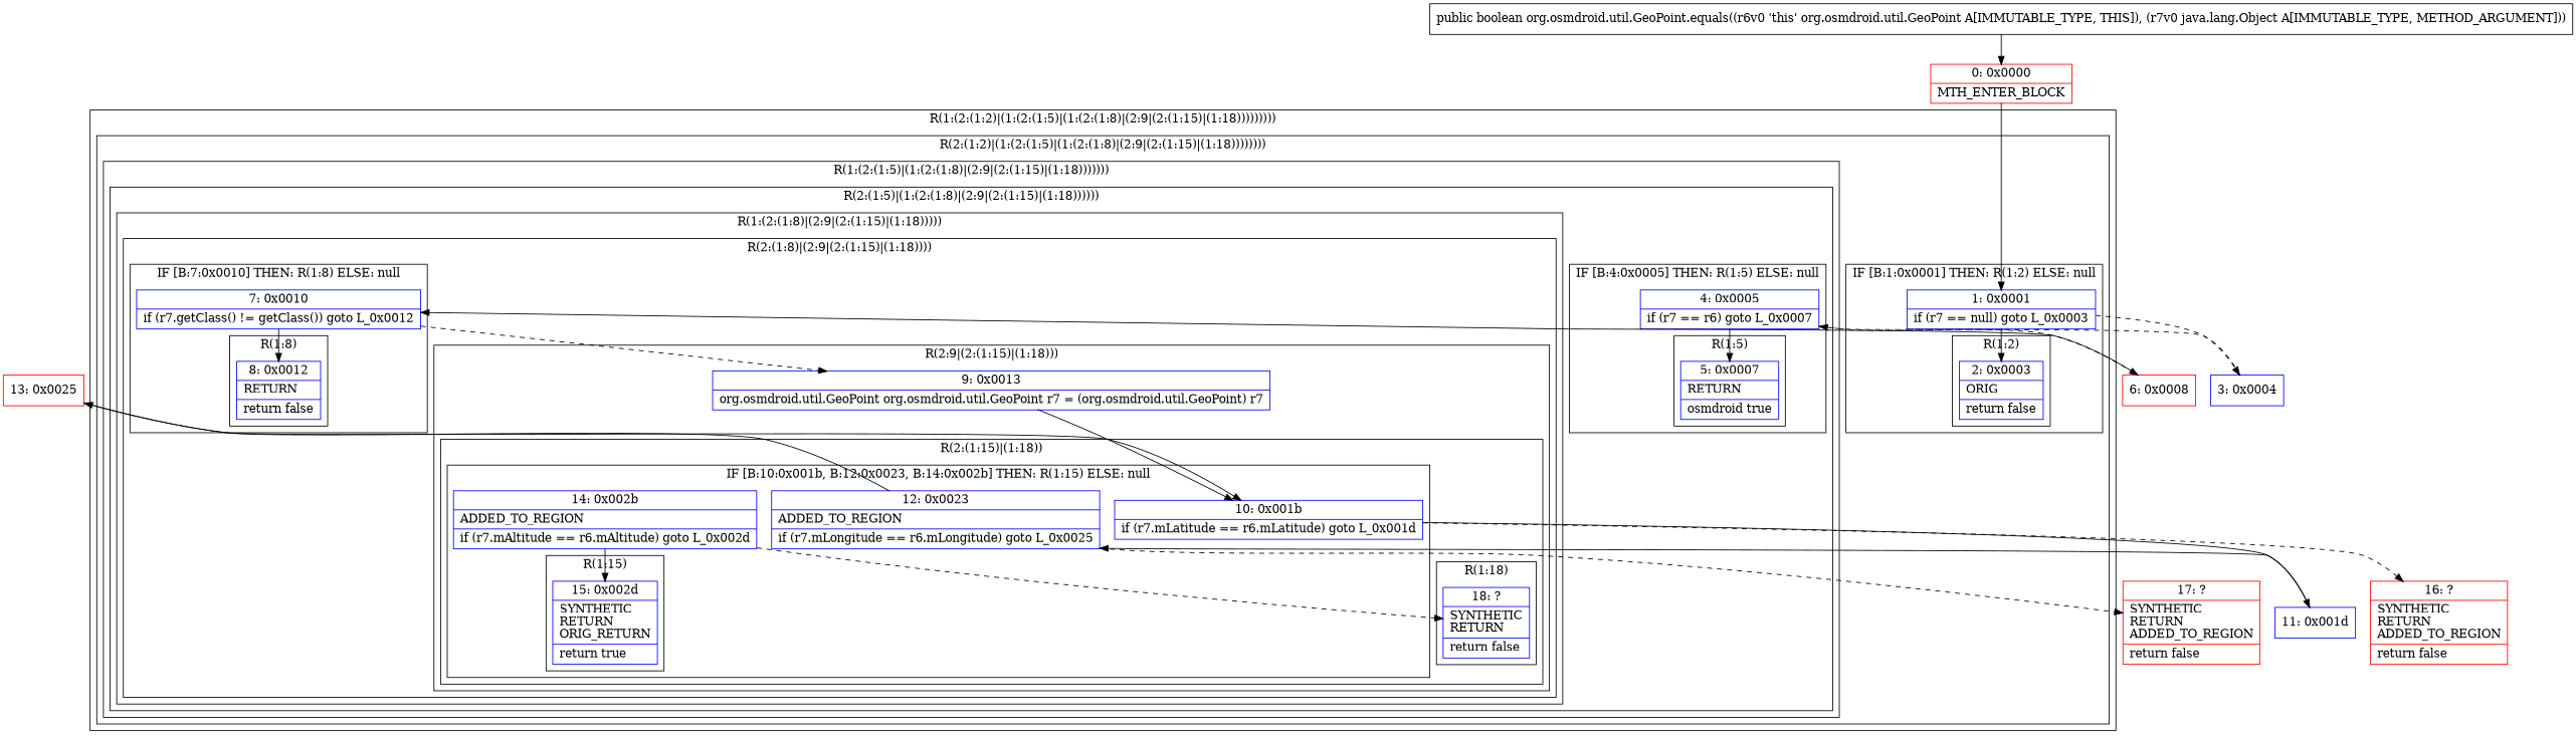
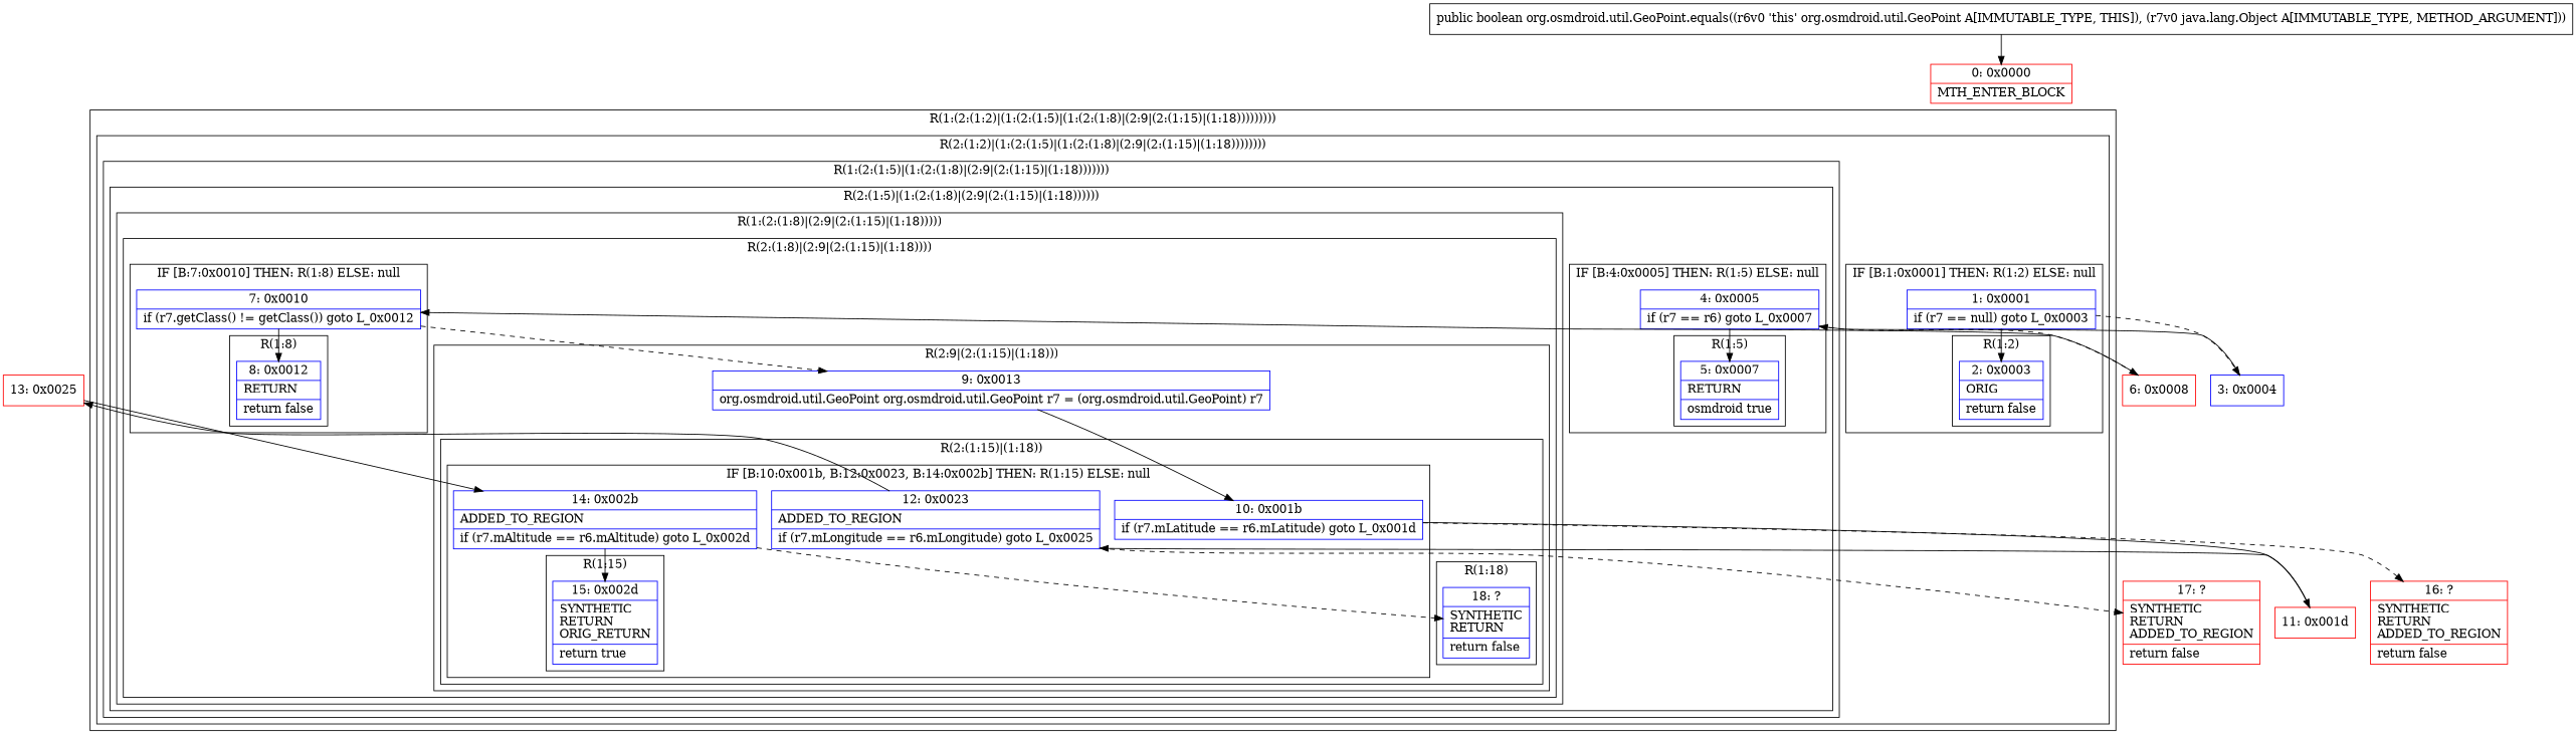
  digraph {
    node [color=blue shape=record]
    n1 [label="{2\:\ 0x0003|ORIG\l|return false\l}"]
    n2 [label="{1\:\ 0x0001|if (r7 == null) goto L_0x0003\l}"]
    n3 [label="{5\:\ 0x0007|RETURN\l|osmdroid true\l}"]
    n4 [label="{4\:\ 0x0005|if (r7 == r6) goto L_0x0007\l}"]
    n5 [label="{8\:\ 0x0012|RETURN\l|return false\l}"]
    n6 [label="{7\:\ 0x0010|if (r7.getClass() != getClass()) goto L_0x0012\l}"]
    n7 [label="{15\:\ 0x002d|SYNTHETIC\lRETURN\lORIG_RETURN\l|return true\l}"]
    n8 [label="{10\:\ 0x001b|if (r7.mLatitude == r6.mLatitude) goto L_0x001d\l}"]
    n9 [label="{12\:\ 0x0023|ADDED_TO_REGION\l|if (r7.mLongitude == r6.mLongitude) goto L_0x0025\l}"]
    n10 [label="{14\:\ 0x002b|ADDED_TO_REGION\l|if (r7.mAltitude == r6.mAltitude) goto L_0x002d\l}"]
    n11 [label="{18\:\ ?|SYNTHETIC\lRETURN\l|return false\l}"]
    n12 [label="{9\:\ 0x0013|org.osmdroid.util.GeoPoint org.osmdroid.util.GeoPoint r7 = (org.osmdroid.util.GeoPoint) r7\l}"]
    n13 [label="{3\:\ 0x0004}"]
    n14 [color=red label="{6\:\ 0x0008}"]
-   n15 [label="{11\:\ 0x001d}"]
+   n15 [color=red label="{11\:\ 0x001d}"]
    n16 [color=red label="{16\:\ ?|SYNTHETIC\lRETURN\lADDED_TO_REGION\l|return false\l}"]
    n17 [color=red label="{13\:\ 0x0025}"]
    n18 [color=red label="{17\:\ ?|SYNTHETIC\lRETURN\lADDED_TO_REGION\l|return false\l}"]
    n19 [color=red label="{0\:\ 0x0000|MTH_ENTER_BLOCK\l}"]
    n20 [label="{public boolean org.osmdroid.util.GeoPoint.equals((r6v0 'this' org.osmdroid.util.GeoPoint A[IMMUTABLE_TYPE, THIS]), (r7v0 java.lang.Object A[IMMUTABLE_TYPE, METHOD_ARGUMENT])) }" color=""]
    subgraph cluster_1 {
      label="R(1:(2:(1:2)|(1:(2:(1:5)|(1:(2:(1:8)|(2:9|(2:(1:15)|(1:18)))))))))"
      subgraph cluster_2 {
        label="R(2:(1:2)|(1:(2:(1:5)|(1:(2:(1:8)|(2:9|(2:(1:15)|(1:18))))))))"
        subgraph cluster_3 {
          label="IF [B:1:0x0001] THEN: R(1:2) ELSE: null"
          n2
          subgraph cluster_4 {
            label="R(1:2)"
            n1
          }
        }
        subgraph cluster_5 {
          label="R(1:(2:(1:5)|(1:(2:(1:8)|(2:9|(2:(1:15)|(1:18)))))))"
          subgraph cluster_6 {
            label="R(2:(1:5)|(1:(2:(1:8)|(2:9|(2:(1:15)|(1:18))))))"
            subgraph cluster_7 {
              label="IF [B:4:0x0005] THEN: R(1:5) ELSE: null"
              n4
              subgraph cluster_8 {
                label="R(1:5)"
                n3
              }
            }
            subgraph cluster_9 {
              label="R(1:(2:(1:8)|(2:9|(2:(1:15)|(1:18)))))"
              subgraph cluster_10 {
                label="R(2:(1:8)|(2:9|(2:(1:15)|(1:18))))"
                subgraph cluster_11 {
                  label="IF [B:7:0x0010] THEN: R(1:8) ELSE: null"
                  n6
                  subgraph cluster_12 {
                    label="R(1:8)"
                    n5
                  }
                }
                subgraph cluster_13 {
                  label="R(2:9|(2:(1:15)|(1:18)))"
                  n12
                  subgraph cluster_14 {
                    label="R(2:(1:15)|(1:18))"
                    subgraph cluster_15 {
                      label="IF [B:10:0x001b, B:12:0x0023, B:14:0x002b] THEN: R(1:15) ELSE: null"
                      n8
                      n9
                      n10
                      subgraph cluster_16 {
                        label="R(1:15)"
                        n7
                      }
                    }
                    subgraph cluster_17 {
                      label="R(1:18)"
                      n11
                    }
                  }
                }
              }
            }
          }
        }
      }
    }
    n2 -> n1
    n2 -> n13 [style=dashed]
    n4 -> n3
    n4 -> n14 [style=dashed]
    n6 -> n5
    n6 -> n12 [style=dashed]
    n8 -> n15
    n8 -> n16 [style=dashed]
    n9 -> n17
    n9 -> n18 [style=dashed]
    n10 -> n7
    n10 -> n11 [style=dashed]
    n12 -> n8
-   n13 -> n4 [style=dashed]
+   n13 -> n4
    n14 -> n6
    n15 -> n9
-   n17 -> n8
-   n19 -> n2
+   n17 -> n10
    n20 -> n19
  }
